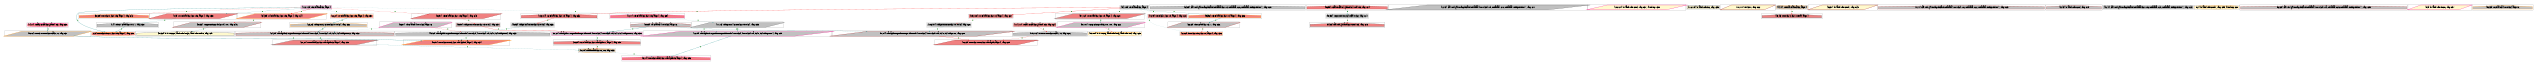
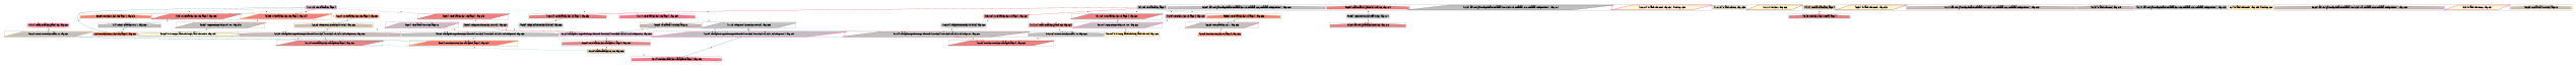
  digraph {
    node [color=brown fillcolor=grey fontsize=20 penwidth=3.0 shape=house style=filled]
    edge [arrowhead=box color=teal fontcolor=forestgreen style=solid]
    n1 [color=gray40 label="[49/52]  %arrayidx5 = getelementptr inbounds [100 x i32], [100 x i32]* %b, i64 0, i64 %idxprom4, !dbg !633"]
    n2 [color=gray40 label="[64/65]  call void @llvm.dbg.declare(metadata i32* %i, metadata !616, metadata !DIExpression()), !dbg !618"]
    n3 [fillcolor=lightcoral label="[56/59]  %call = call i64 @time(i64* null) #3, !dbg !614"]
    n4 [color=gray40 label="[72/73]  call void @llvm.dbg.declare(metadata [100 x i32]* %b, metadata !610, metadata !DIExpression()), !dbg !611" shape=parallelogram]
    n5 [color=darkorange fillcolor=lightcoral label="[2/3]  store i32 %inc17, i32* %i6, align 4, !dbg !658" shape=cylinder]
    n6 [fillcolor=lightcoral label="[78/79]  store i32 0, i32* %i, align 4, !dbg !618" shape=box]
    n7 [label="[81/84]  %arrayidx = getelementptr inbounds [100 x i32], [100 x i32]* %a, i64 0, i64 %idxprom, !dbg !628" shape=parallelogram]
    n8 [color=gray40 label="[115/116]  %rem = urem i32 %call1, 10, !dbg !626"]
    n9 [color=deeppink fillcolor=lemonchiffon label="[120/121]  br label %for.cond, !dbg !637, !llvm.loop !638" shape=parallelogram]
    n10 [color=gray40 fillcolor=lemonchiffon label="[118/119]  br label %for.inc, !dbg !635" shape=box]
    n11 [fillcolor=lemonchiffon label="[110/111]  ret i32 0, !dbg !662" shape=parallelogram]
    n12 [color=darkorange fillcolor=lemonchiffon label="[99/100]  br i1 %cmp, label %for.body, label %for.end, !dbg !623" shape=cylinder]
    n13 [color=gray40 label="[1/4]  %inc17 = add i32 %10, 1, !dbg !658"]
    n14 [color=deeppink label="[112/113]  %i6 = alloca i32, align 4" shape=box]
    n15 [color=gray40 fillcolor=lightcoral label="[54/55]  call void @srand(i32 %conv) #3, !dbg !615"]
    n16 [color=gray40 fillcolor=lightcoral label="[45/46]  store i32 0, i32* %retval, align 4"]
    n17 [color=darkorange label="[75/76]  %rem3 = urem i32 %call2, 10, !dbg !631" shape=parallelogram]
    n18 [color=deeppink label="[98/101]  %cmp = icmp ult i32 %0, 100, !dbg !622" shape=parallelogram]
    n19 [label="[66/69]  %inc = add i32 %3, 1, !dbg !636" shape=parallelogram]
    n20 [label="[89/90]  %idxprom10 = zext i32 %5 to i64, !dbg !650" shape=box]
    n21 [fillcolor=lemonchiffon label="[36/37]  br label %for.cond7, !dbg !643" shape=parallelogram]
    n22 [color=deeppink label="[86/87]  %b = alloca [100 x i32], align 16" shape=parallelogram]
    n23 [color=deeppink fillcolor=lightcoral label="[13/14]  store i32 %add, i32* %arrayidx15, align 4, !dbg !656"]
    n24 [color=gray40 label="[106/107]  %idxprom = zext i32 %1 to i64, !dbg !628" shape=cylinder]
    n25 [label="[30/33]  %cmp8 = icmp ult i32 %4, 100, !dbg !646" shape=parallelogram]
    n26 [label="[70/71]  call void @llvm.dbg.declare(metadata [100 x i32]* %c, metadata !612, metadata !DIExpression()), !dbg !613"]
    n27 [color=gray40 fillcolor=lightcoral label="[28/29]  %6 = load i32, i32* %arrayidx11, align 4, !dbg !650"]
    n28 [color=darkorange fillcolor=lightcoral label="[34/35]  %4 = load i32, i32* %i6, align 4, !dbg !644" shape=parallelogram]
    n29 [color=gray40 label="[11/16]  %idxprom14 = zext i32 %9 to i64, !dbg !655" shape=parallelogram]
    n30 [label="[42/43]  br label %for.cond, !dbg !619"]
    n31 [color=darkorange fillcolor=lightcoral label="[95/96]  %3 = load i32, i32* %i, align 4, !dbg !636"]
    n32 [color=darkorange fillcolor=lightcoral label="[22/27]  %7 = load i32, i32* %i6, align 4, !dbg !651" shape=cylinder]
    n33 [fillcolor=lightcoral label="[114/117]  %call1 = call i32 @rand() #3, !dbg !624" shape=box]
    n34 [fillcolor=lightcoral label="[0/5]  %10 = load i32, i32* %i6, align 4, !dbg !658" shape=parallelogram]
    n35 [color=gray40 label="[40/41]  call void @llvm.dbg.declare(metadata i32* %i6, metadata !640, metadata !DIExpression()), !dbg !642" shape=box]
    n36 [color=gray40 fillcolor=lightcoral label="[20/21]  %8 = load i32, i32* %arrayidx13, align 4, !dbg !652" shape=parallelogram]
    n37 [color=gray40 label="[57/58]  %conv = trunc i64 %call to i32, !dbg !614" shape=cylinder]
    n38 [color=darkorange fillcolor=lemonchiffon label="[6/7]  br label %for.cond7, !dbg !659, !llvm.loop !660" shape=cylinder]
    n39 [color=deeppink label="[60/61]  %arrayidx11 = getelementptr inbounds [100 x i32], [100 x i32]* %a, i64 0, i64 %idxprom10, !dbg !650" shape=box]
    n40 [color=darkorange fillcolor=lightcoral label="[67/68]  store i32 %inc, i32* %i, align 4, !dbg !636" shape=box]
    n41 [color=gray40 label="[94/109]  %i = alloca i32, align 4" shape=box]
    n42 [color=deeppink fillcolor=lightcoral label="[10/17]  %9 = load i32, i32* %i6, align 4, !dbg !654"]
    n43 [label="[80/85]  %a = alloca [100 x i32], align 16"]
    n44 [color=darkorange label="[18/19]  %add = add i32 %6, %8, !dbg !653" shape=cylinder]
    n45 [label="[62/63]  call void @llvm.dbg.declare(metadata [100 x i32]* %a, metadata !605, metadata !DIExpression()), !dbg !609"]
    n46 [color=darkorange label="[44/47]  %retval = alloca i32, align 4" shape=cylinder]
    n47 [label="[24/25]  %arrayidx13 = getelementptr inbounds [100 x i32], [100 x i32]* %b, i64 0, i64 %idxprom12, !dbg !652"]
    n48 [color=deeppink fillcolor=lemonchiffon label="[8/9]  br label %for.inc16, !dbg !657" shape=parallelogram]
    n49 [color=darkorange label="[23/26]  %idxprom12 = zext i32 %7 to i64, !dbg !652"]
    n50 [color=deeppink fillcolor=lightcoral label="[74/77]  %call2 = call i32 @rand() #3, !dbg !630" shape=cylinder]
    n51 [color=gray40 label="[48/53]  %idxprom4 = zext i32 %2 to i64, !dbg !633" shape=cylinder]
    n52 [fillcolor=lightcoral label="[105/108]  %1 = load i32, i32* %i, align 4, !dbg !627" shape=box]
    n53 [color=darkorange fillcolor=lightcoral label="[50/51]  store i32 %rem3, i32* %arrayidx5, align 4, !dbg !634" shape=parallelogram]
    n54 [fillcolor=lightcoral label="[88/91]  %5 = load i32, i32* %i6, align 4, !dbg !648" shape=parallelogram]
    n55 [color=gray40 fillcolor=lemonchiffon label="[31/32]  br i1 %cmp8, label %for.body9, label %for.end18, !dbg !647"]
    n56 [color=gray40 fillcolor=lightcoral label="[97/102]  %0 = load i32, i32* %i, align 4, !dbg !620" shape=parallelogram]
    n57 [fillcolor=lightcoral label="[103/104]  %2 = load i32, i32* %i, align 4, !dbg !632"]
    n58 [fillcolor=lightcoral label="[82/83]  store i32 %rem, i32* %arrayidx, align 4, !dbg !629" shape=parallelogram]
    n59 [color=darkorange label="[92/93]  %c = alloca [100 x i32], align 16"]
    n60 [color=darkorange fillcolor=lightcoral label="[38/39]  store i32 0, i32* %i6, align 4, !dbg !642"]
    n61 [color=deeppink label="[12/15]  %arrayidx15 = getelementptr inbounds [100 x i32], [100 x i32]* %a, i64 0, i64 %idxprom14, !dbg !655" shape=parallelogram]
    subgraph cluster_1 {
      n1
    }
    subgraph cluster_2 {
      n2
    }
    subgraph cluster_3 {
      n3
    }
    subgraph cluster_4 {
      n4
    }
    subgraph cluster_5 {
      n5
    }
    subgraph cluster_6 {
      n6
    }
    subgraph cluster_7 {
      n7
    }
    subgraph cluster_8 {
      n8
    }
    subgraph cluster_9 {
      n9
    }
    subgraph cluster_10 {
      n10
    }
    subgraph cluster_11 {
      n11
    }
    subgraph cluster_12 {
      n12
    }
    subgraph cluster_13 {
      n13
    }
    subgraph cluster_14 {
      n14
    }
    subgraph cluster_15 {
      n15
    }
    subgraph cluster_16 {
      n16
    }
    subgraph cluster_17 {
      n17
    }
    subgraph cluster_18 {
      n18
    }
    subgraph cluster_19 {
      n19
    }
    subgraph cluster_20 {
      n20
    }
    subgraph cluster_21 {
      n21
    }
    subgraph cluster_22 {
      n22
    }
    subgraph cluster_23 {
      n23
    }
    subgraph cluster_24 {
      n24
    }
    subgraph cluster_25 {
      n25
    }
    subgraph cluster_26 {
      n26
    }
    subgraph cluster_27 {
      n27
    }
    subgraph cluster_28 {
      n28
    }
    subgraph cluster_29 {
      n29
    }
    subgraph cluster_30 {
      n30
    }
    subgraph cluster_31 {
      n31
    }
    subgraph cluster_32 {
      n32
    }
    subgraph cluster_33 {
      n33
    }
    subgraph cluster_34 {
      n34
    }
    subgraph cluster_35 {
      n35
    }
    subgraph cluster_36 {
      n36
    }
    subgraph cluster_37 {
      n37
    }
    subgraph cluster_38 {
      n38
    }
    subgraph cluster_39 {
      n39
    }
    subgraph cluster_40 {
      n40
    }
    subgraph cluster_41 {
      n41
    }
    subgraph cluster_42 {
      n42
    }
    subgraph cluster_43 {
      n43
    }
    subgraph cluster_44 {
      n44
    }
    subgraph cluster_45 {
      n45
    }
    subgraph cluster_46 {
      n46
    }
    subgraph cluster_47 {
      n47
    }
    subgraph cluster_48 {
      n48
    }
    subgraph cluster_49 {
      n49
    }
    subgraph cluster_50 {
      n50
    }
    subgraph cluster_51 {
      n51
    }
    subgraph cluster_52 {
      n52
    }
    subgraph cluster_53 {
      n53
    }
    subgraph cluster_54 {
      n54
    }
    subgraph cluster_55 {
      n55
    }
    subgraph cluster_56 {
      n56
    }
    subgraph cluster_57 {
      n57
    }
    subgraph cluster_58 {
      n58
    }
    subgraph cluster_59 {
      n59
    }
    subgraph cluster_60 {
      n60
    }
    subgraph cluster_61 {
      n61
    }
    n1 -> n53 [arrowhead=diamond label=T style=dashed]
    n3 -> n37 [arrowhead=diamond label=T]
    n7 -> n58 [arrowhead=diamond color=red label=T style=bold]
    n8 -> n58 [color=red label=T]
    n13 -> n5 [label=T style=bold]
    n14 -> n5 [arrowhead=diamond label=T style=bold]
    n14 -> n28 [color=red label=T style=bold]
-   n14 -> n32 [arrowhead=diamond label=T style=dashed]
+   n14 -> n49 [arrowhead=diamond label=T style=dashed]
    n14 -> n34 [arrowhead=diamond label=T]
    n14 -> n42 [arrowhead=normal label=T style=dashed]
    n14 -> n54 [arrowhead=normal color=red label=T]
    n14 -> n60 [arrowhead=normal color=red label=T]
    n17 -> n53 [arrowhead=normal label=T style=bold]
    n18 -> n12 [arrowhead=normal color=red label=T]
    n19 -> n40 [color=red label=T]
    n20 -> n39 [arrowhead=diamond color=red label=T style=bold]
    n22 -> n1 [arrowhead=normal color=red label=T]
    n22 -> n47 [label=T style=dashed]
    n24 -> n7 [label=T style=dashed]
    n25 -> n55 [arrowhead=normal label=T]
    n27 -> n44 [color=red label=T]
    n28 -> n25 [color=red label=T style=dashed]
    n29 -> n61 [arrowhead=diamond label=T style=dashed]
    n31 -> n19 [label=T style=bold]
    n32 -> n49 [arrowhead=diamond label=T style=bold]
    n33 -> n8 [color=red label=T]
    n34 -> n13 [arrowhead=normal label=T]
    n36 -> n44 [label=T]
    n37 -> n15 [arrowhead=diamond color=red label=T style=dashed]
    n39 -> n27 [label=T]
    n41 -> n6 [label=T style=dashed]
    n41 -> n31 [label=T]
    n41 -> n40 [arrowhead=diamond label=T style=dashed]
    n41 -> n52 [color=red label=T style=bold]
    n41 -> n56 [arrowhead=diamond label=T style=dashed]
    n41 -> n57 [arrowhead=diamond color=red label=T style=bold]
    n42 -> n29 [arrowhead=normal label=T style=dashed]
    n43 -> n7 [arrowhead=diamond label=T]
    n43 -> n39 [label=T style=bold]
    n43 -> n61 [arrowhead=normal label=T style=dashed]
    n44 -> n23 [label=T style=dashed]
    n46 -> n16 [arrowhead=diamond color=red label=T]
    n47 -> n36 [label=T style=dashed]
    n49 -> n47 [arrowhead=normal label=T style=bold]
    n50 -> n17 [arrowhead=normal label=T style=bold]
    n51 -> n1 [arrowhead=diamond label=T]
    n52 -> n24 [arrowhead=diamond color=red label=T style=dashed]
    n54 -> n20 [color=red label=T]
    n56 -> n18 [arrowhead=diamond label=T]
    n57 -> n51 [arrowhead=diamond color=red label=T style=bold]
    n61 -> n23 [label=T style=bold]
  }
